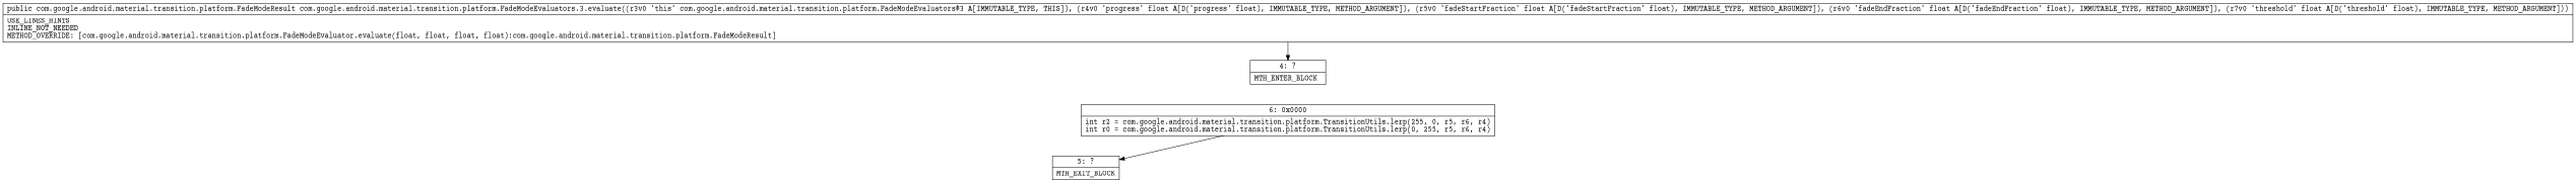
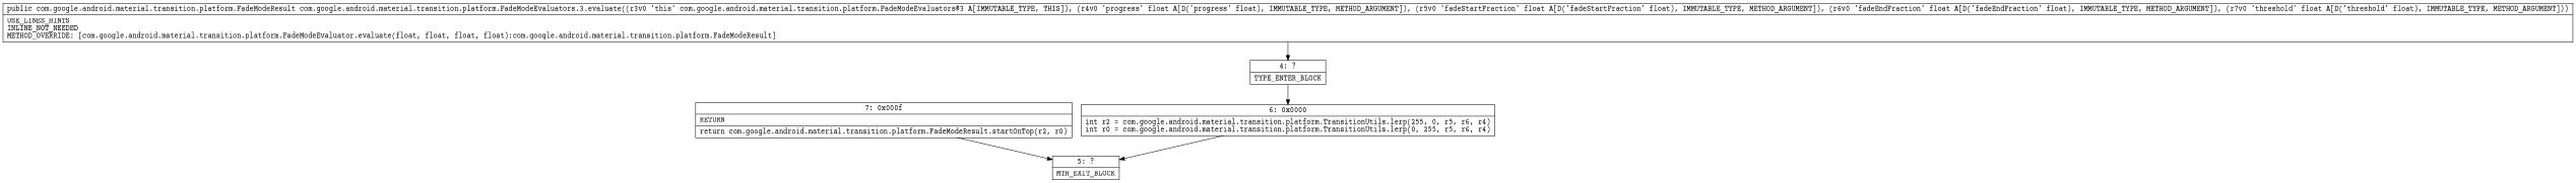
  digraph {
    fontname="Courier Prime"
    node [fontname="Courier Prime" shape=record]
    edge [fontname="Courier Prime"]
-   n1 [label="{4\:\ ?|MTH_ENTER_BLOCK\l}"]
+   n1 [label="{4\:\ ?|TYPE_ENTER_BLOCK\l}"]
    n2 [label="{6\:\ 0x0000|int r2 = com.google.android.material.transition.platform.TransitionUtils.lerp(255, 0, r5, r6, r4)\lint r0 = com.google.android.material.transition.platform.TransitionUtils.lerp(0, 255, r5, r6, r4)\l}"]
    n3 [label="{5\:\ ?|MTH_EXIT_BLOCK\l}"]
+   n4 [label="{7\:\ 0x000f|RETURN\l|return com.google.android.material.transition.platform.FadeModeResult.startOnTop(r2, r0)\l}"]
    n5 [label="{public com.google.android.material.transition.platform.FadeModeResult com.google.android.material.transition.platform.FadeModeEvaluators.3.evaluate((r3v0 'this' com.google.android.material.transition.platform.FadeModeEvaluators$3 A[IMMUTABLE_TYPE, THIS]), (r4v0 'progress' float A[D('progress' float), IMMUTABLE_TYPE, METHOD_ARGUMENT]), (r5v0 'fadeStartFraction' float A[D('fadeStartFraction' float), IMMUTABLE_TYPE, METHOD_ARGUMENT]), (r6v0 'fadeEndFraction' float A[D('fadeEndFraction' float), IMMUTABLE_TYPE, METHOD_ARGUMENT]), (r7v0 'threshold' float A[D('threshold' float), IMMUTABLE_TYPE, METHOD_ARGUMENT]))  | USE_LINES_HINTS\lINLINE_NOT_NEEDED\lMETHOD_OVERRIDE: [com.google.android.material.transition.platform.FadeModeEvaluator.evaluate(float, float, float, float):com.google.android.material.transition.platform.FadeModeResult]\l}"]
+   n1 -> n2
    n2 -> n3
+   n4 -> n3
    n5 -> n1
  }
